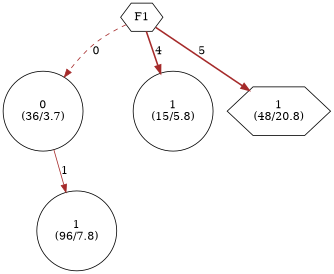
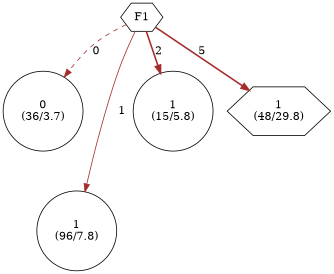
  digraph {
    node [shape=circle]
    edge [color=brown style=bold]
    n1 [label="F1\n" shape=hexagon]
    n2 [label="0\n(36/3.7)"]
    n3 [label="1\n(96/7.8)"]
    n4 [label="1\n(15/5.8)"]
-   n5 [label="1\n(48/20.8)" shape=hexagon]
+   n5 [label="1\n(48/29.8)" shape=hexagon]
    n1 -> n2 [label=0 style=dashed]
-   n2 -> n3 [label=1 style=solid]
-   n1 -> n4 [label=4]
+   n1 -> n3 [label=1 style=solid]
+   n1 -> n4 [label=2]
    n1 -> n5 [label=5]
  }
